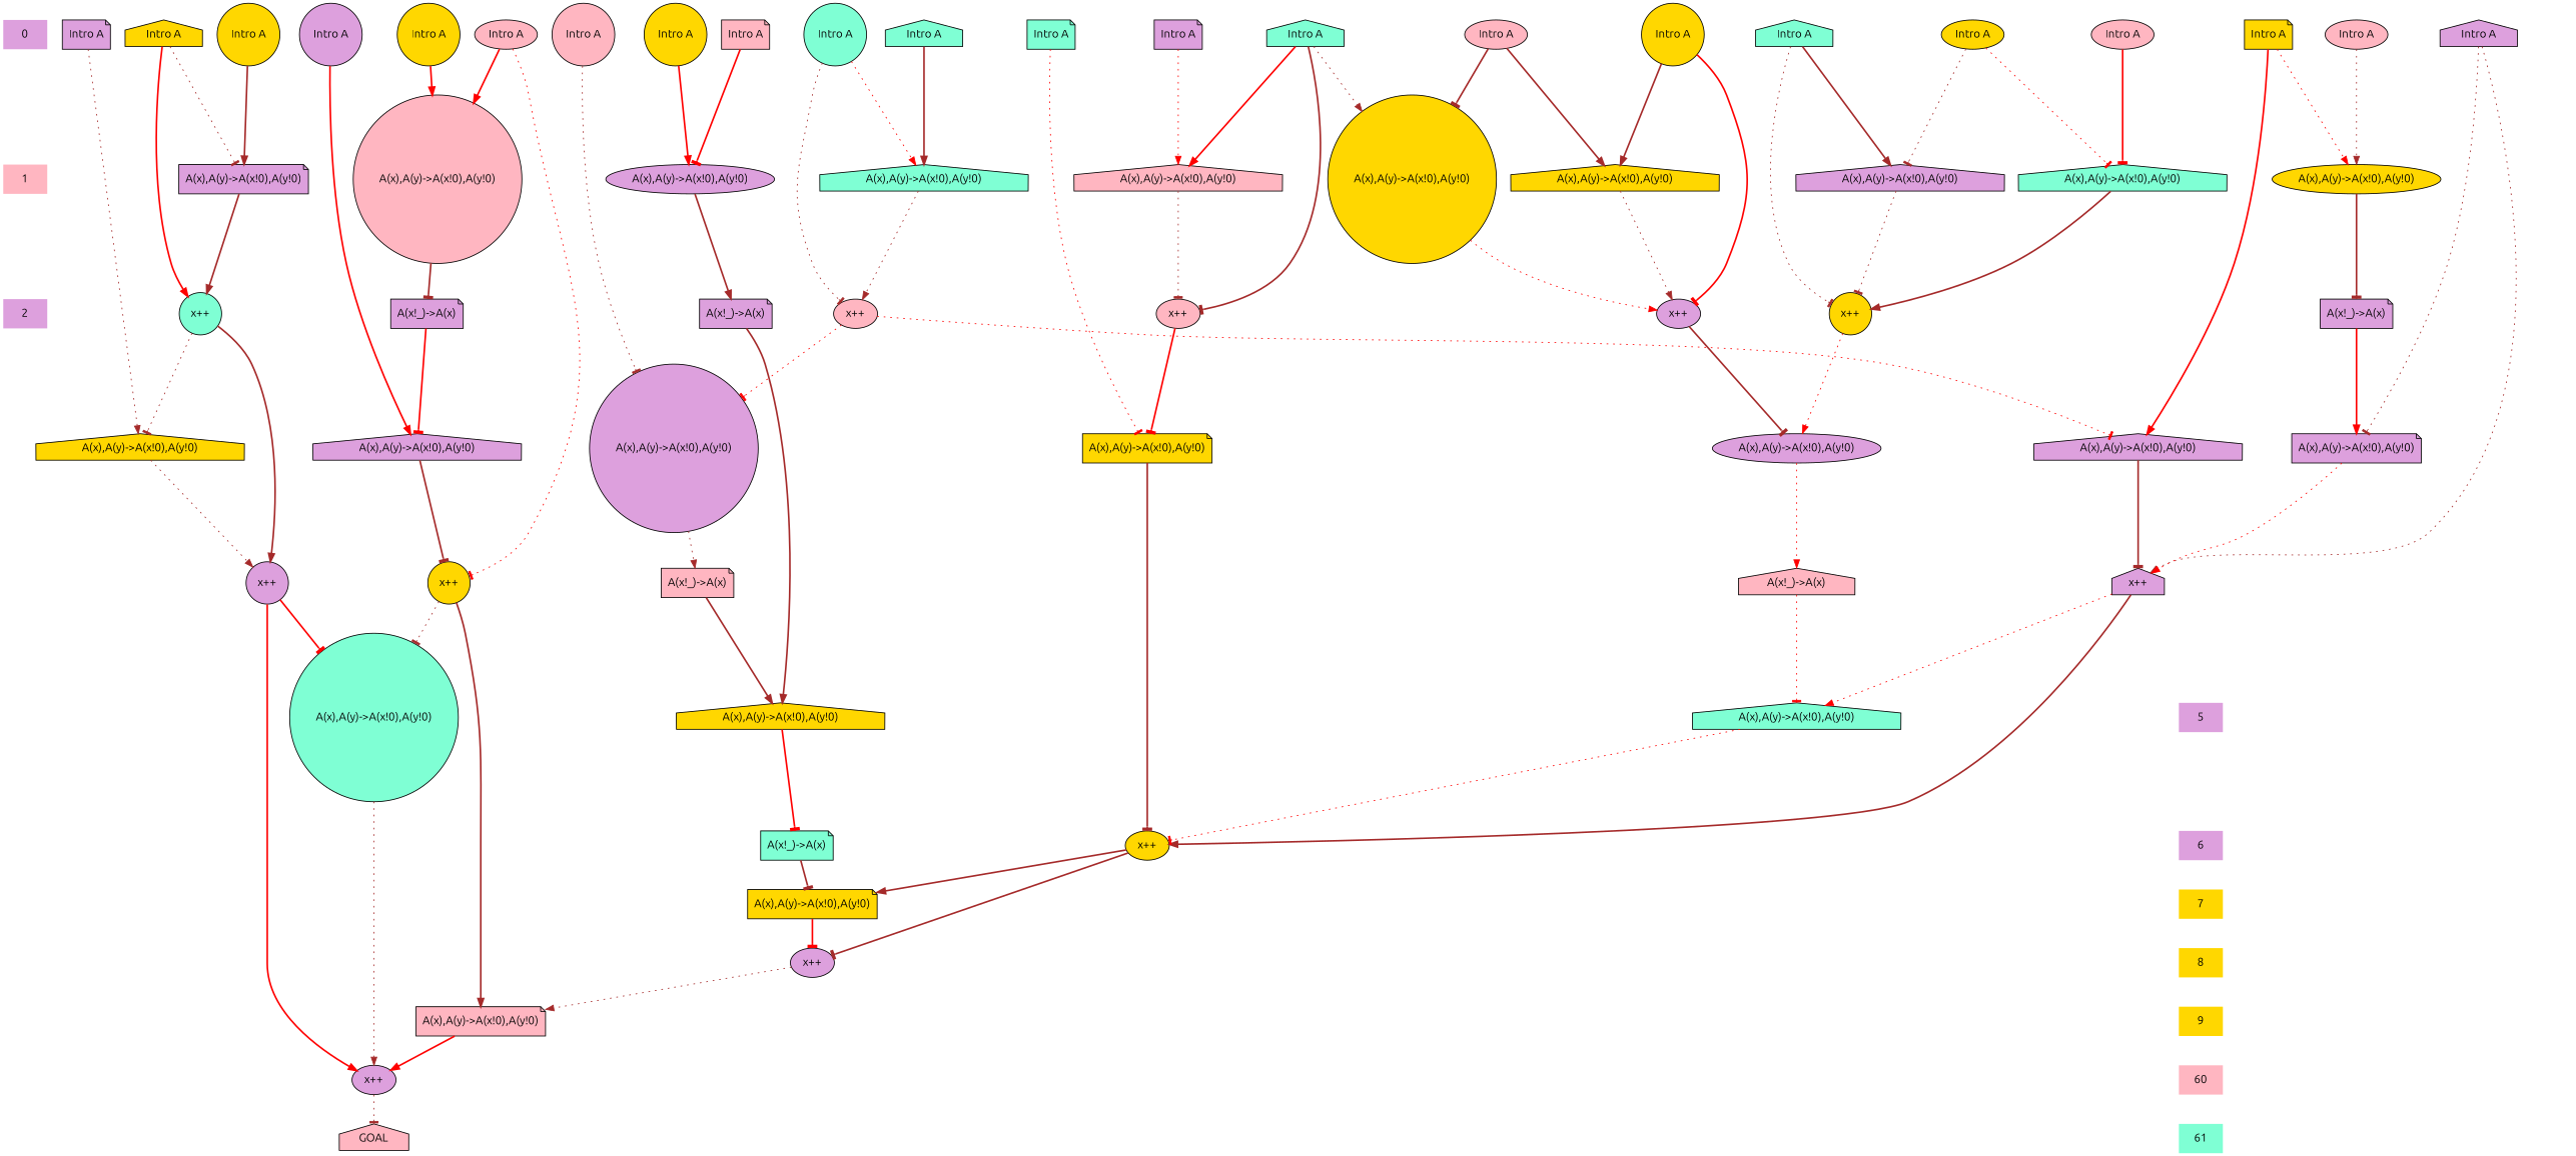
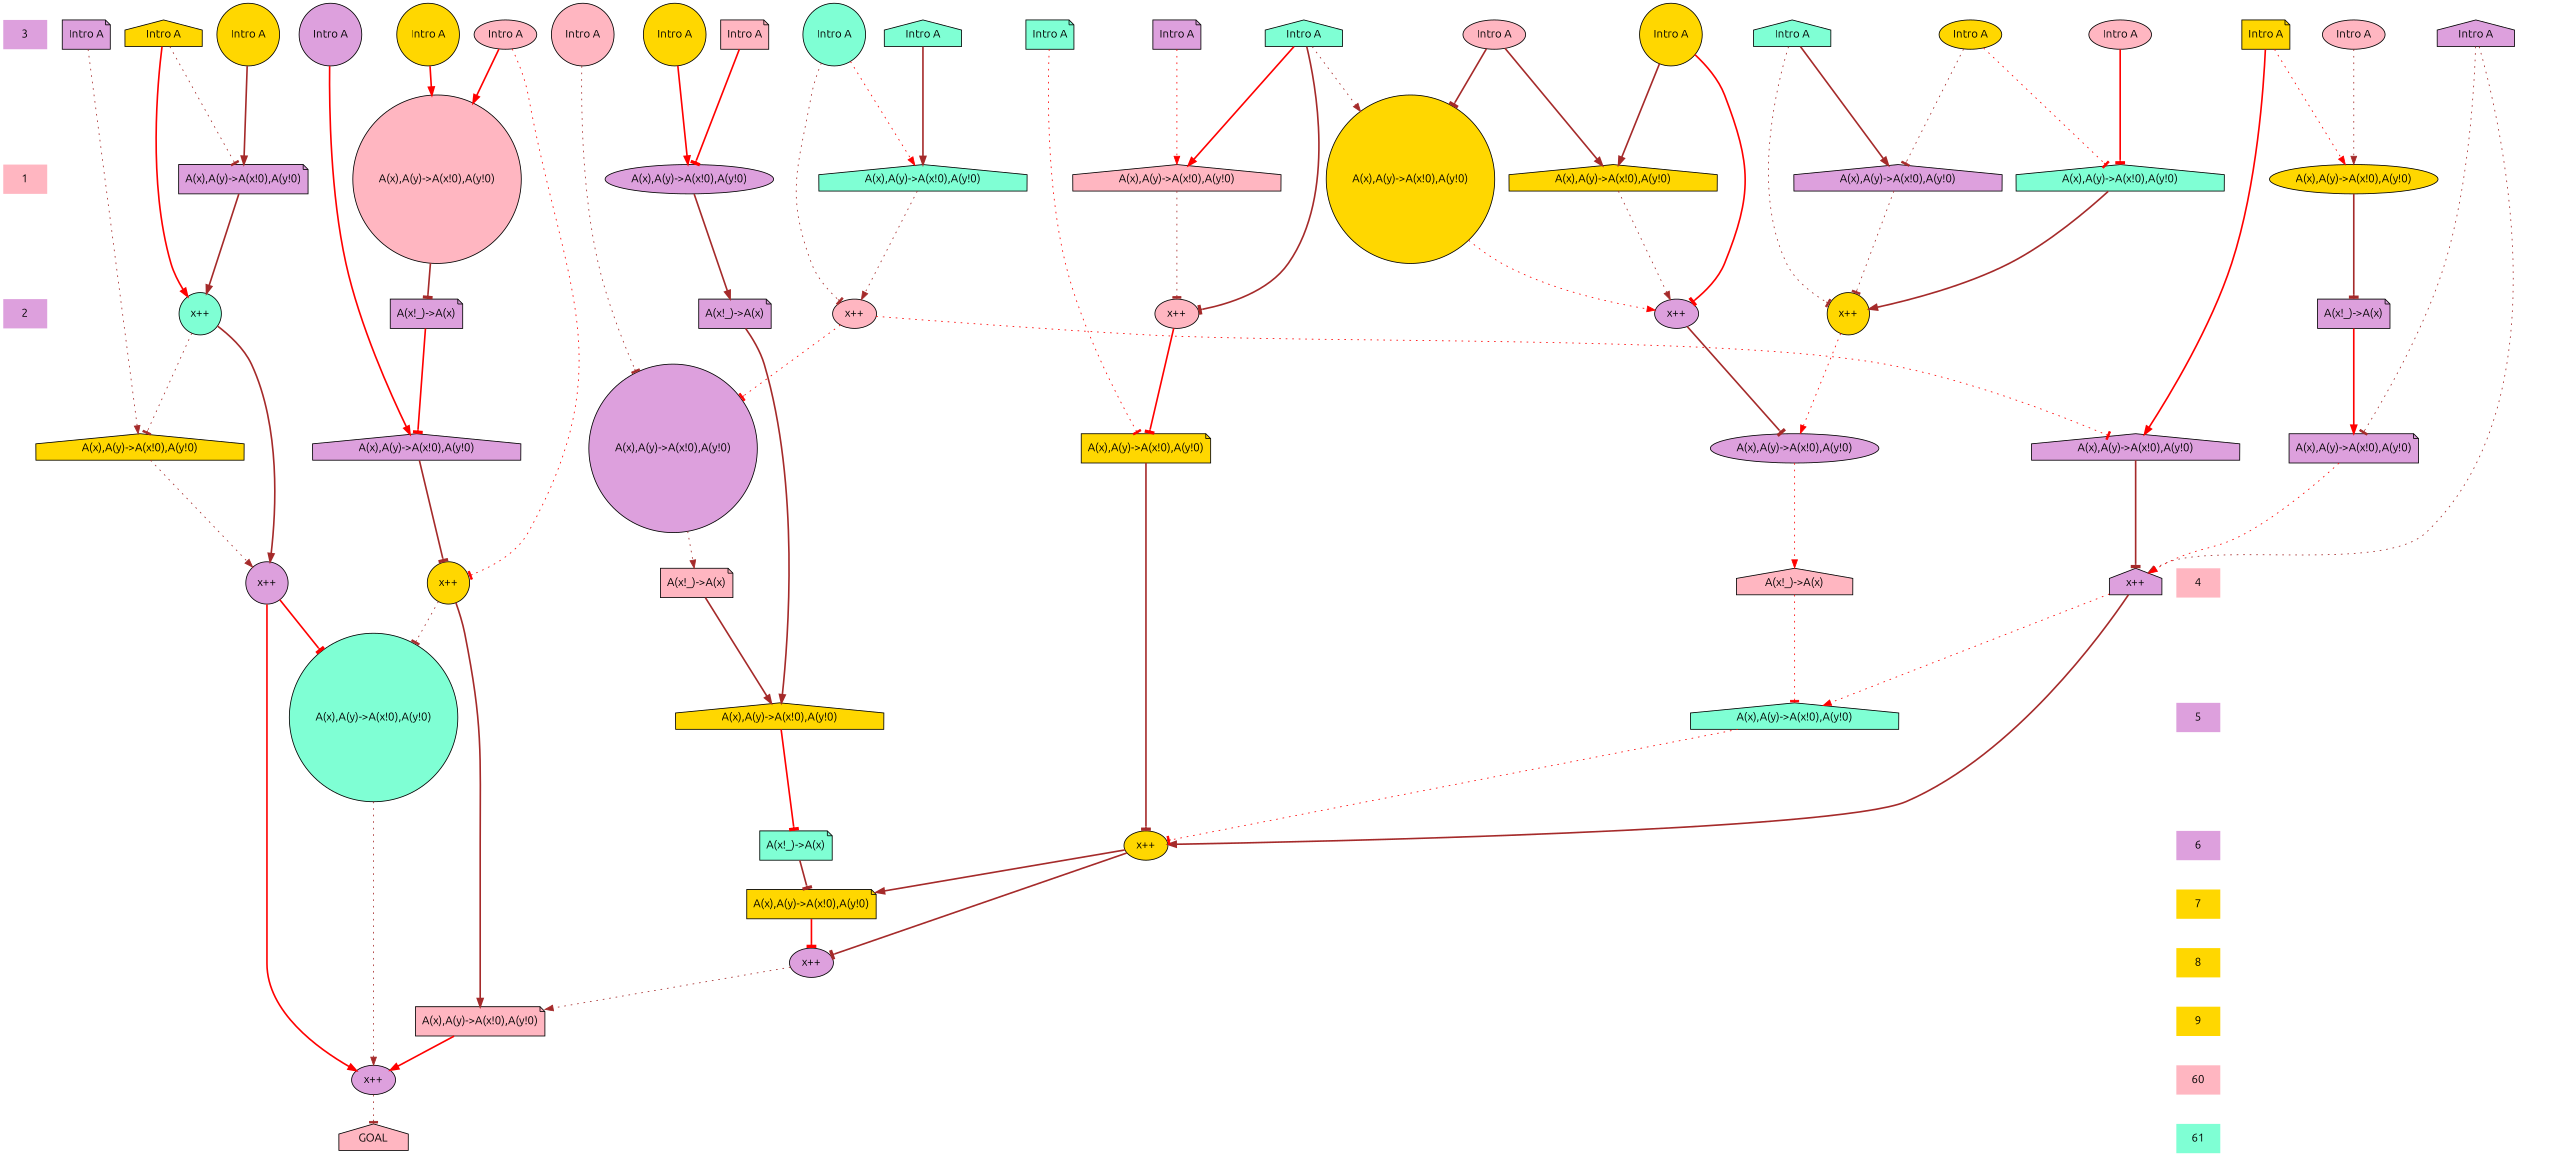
  digraph {
    fontname=Ubuntu
    ranksep=.5
    node [fillcolor=plum fontname=Ubuntu shape=house style=filled]
    edge [fontname=Ubuntu style=bold arrowhead=normal color=brown]
-   0 [shape=plaintext]
+   0 [shape=plaintext label=3]
    n2 [fillcolor=aquamarine label="Intro A" shape=note]
    n3 [label="Intro A"]
    n4 [fillcolor=lightpink label="Intro A" shape=ellipse]
    n5 [fillcolor=gold label="Intro A" shape=circle]
    n6 [fillcolor=gold label="Intro A" shape=circle]
    n7 [label="Intro A" shape=note]
    n8 [fillcolor=lightpink label="Intro A" shape=ellipse]
    n9 [fillcolor=aquamarine label="Intro A"]
    n10 [fillcolor=lightpink label="Intro A" shape=ellipse]
    n11 [fillcolor=gold label="Intro A" shape=note]
    n12 [fillcolor=gold label="Intro A" shape=circle]
    n13 [fillcolor=lightpink label="Intro A" shape=circle]
    n14 [fillcolor=aquamarine label="Intro A"]
    n15 [label="Intro A" shape=circle]
    n16 [fillcolor=aquamarine label="Intro A"]
    n17 [fillcolor=gold label="Intro A"]
    n18 [fillcolor=lightpink label="Intro A" shape=note]
    n19 [fillcolor=gold label="Intro A" shape=ellipse]
    n20 [fillcolor=gold label="Intro A" shape=circle]
    n21 [label="Intro A" shape=note]
    n22 [fillcolor=lightpink label="Intro A" shape=ellipse]
    n23 [fillcolor=aquamarine label="Intro A" shape=circle]
    1 [fillcolor=lightpink shape=plaintext]
    n25 [label="A(x),A(y)->A(x!0),A(y!0)" shape=note]
    n26 [fillcolor=gold label="A(x),A(y)->A(x!0),A(y!0)" shape=circle]
    n27 [fillcolor=gold label="A(x),A(y)->A(x!0),A(y!0)"]
    n28 [label="A(x),A(y)->A(x!0),A(y!0)"]
    n29 [fillcolor=lightpink label="A(x),A(y)->A(x!0),A(y!0)"]
    n30 [fillcolor=aquamarine label="A(x),A(y)->A(x!0),A(y!0)"]
    n31 [fillcolor=gold label="A(x),A(y)->A(x!0),A(y!0)" shape=ellipse]
    n32 [fillcolor=lightpink label="A(x),A(y)->A(x!0),A(y!0)" shape=circle]
    n33 [fillcolor=aquamarine label="A(x),A(y)->A(x!0),A(y!0)"]
    n34 [label="A(x),A(y)->A(x!0),A(y!0)" shape=ellipse]
    2 [shape=plaintext]
    n36 [fillcolor=aquamarine label="x++" shape=circle]
    n37 [label="x++" shape=ellipse]
    n38 [fillcolor=gold label="x++" shape=circle]
    n39 [label="A(x!_)->A(x)" shape=note]
    n40 [fillcolor=lightpink label="x++" shape=ellipse]
    n41 [label="A(x!_)->A(x)" shape=note]
    n42 [label="A(x!_)->A(x)" shape=note]
    n43 [fillcolor=lightpink label="x++" shape=ellipse]
    n44 [label="A(x),A(y)->A(x!0),A(y!0)" shape=ellipse]
    n45 [label="A(x),A(y)->A(x!0),A(y!0)" shape=circle]
    n46 [label="A(x),A(y)->A(x!0),A(y!0)" shape=note]
    n47 [label="A(x),A(y)->A(x!0),A(y!0)"]
    n48 [fillcolor=gold label="A(x),A(y)->A(x!0),A(y!0)"]
    n49 [fillcolor=gold label="A(x),A(y)->A(x!0),A(y!0)" shape=note]
    n50 [label="A(x),A(y)->A(x!0),A(y!0)"]
+   4 [fillcolor=lightpink shape=plaintext]
    n52 [fillcolor=lightpink label="A(x!_)->A(x)"]
    n53 [label="x++"]
    n54 [fillcolor=lightpink label="A(x!_)->A(x)" shape=note]
    n55 [label="x++" shape=circle]
    n56 [fillcolor=gold label="x++" shape=circle]
    5 [shape=plaintext]
    n58 [fillcolor=gold label="A(x),A(y)->A(x!0),A(y!0)"]
    n59 [fillcolor=aquamarine label="A(x),A(y)->A(x!0),A(y!0)"]
    n60 [fillcolor=aquamarine label="A(x),A(y)->A(x!0),A(y!0)" shape=circle]
    6 [shape=plaintext]
    n62 [fillcolor=aquamarine label="A(x!_)->A(x)" shape=note]
    n63 [fillcolor=gold label="x++" shape=ellipse]
    7 [fillcolor=gold shape=plaintext]
    n65 [fillcolor=gold label="A(x),A(y)->A(x!0),A(y!0)" shape=note]
    8 [fillcolor=gold shape=plaintext]
    n67 [label="x++" shape=ellipse]
    9 [fillcolor=gold shape=plaintext]
    n69 [fillcolor=lightpink label="A(x),A(y)->A(x!0),A(y!0)" shape=note]
    n70 [fillcolor=lightpink label=60 shape=plaintext]
    n71 [label="x++" shape=ellipse]
    n72 [fillcolor=aquamarine label=61 shape=plaintext]
    n73 [fillcolor=lightpink label=GOAL]
    subgraph sub_1 {
      rank=same
      0
      n2
      n3
      n4
      n5
      n6
      n7
      n8
      n9
      n10
      n11
      n12
      n13
      n14
      n15
      n16
      n17
      n18
      n19
      n20
      n21
      n22
      n23
    }
    subgraph sub_2 {
      rank=same
      1
      n25
      n26
      n27
      n28
      n29
      n30
      n31
      n32
      n33
      n34
    }
    subgraph sub_3 {
      rank=same
      2
      n36
      n37
      n38
      n39
      n40
      n41
      n42
      n43
    }
    subgraph sub_4 {
      rank=same
      n44
      n45
      n46
      n47
      n48
      n49
      n50
    }
    subgraph sub_5 {
      rank=same
+     4
      n52
      n53
      n54
      n55
      n56
    }
    subgraph sub_6 {
      rank=same
      5
      n58
      n59
      n60
    }
    subgraph sub_7 {
      rank=same
      6
      n62
      n63
    }
    subgraph sub_8 {
      rank=same
      7
      n65
    }
    subgraph sub_9 {
      rank=same
      8
      n67
    }
    subgraph sub_10 {
      rank=same
      9
      n69
    }
    subgraph sub_11 {
      rank=same
      n70
      n71
    }
    subgraph sub_12 {
      rank=same
      n72
      n73
    }
    0 -> 1 [style=invis arrowhead="" color=""]
    n2 -> n49 [arrowhead=tee color=red style=dotted]
    n3 -> n46 [arrowhead=tee style=dotted]
    n3 -> n53 [style=dotted]
    n4 -> n26 [arrowhead=tee]
    n4 -> n27
    n5 -> n34 [color=red]
    n6 -> n27
    n6 -> n37 [arrowhead=tee color=red]
    n7 -> n48 [style=dotted]
    n8 -> n30 [arrowhead=tee color=red]
    n9 -> n26 [style=dotted]
    n9 -> n29 [color=red]
    n9 -> n43 [arrowhead=tee]
    n10 -> n32 [color=red]
    n10 -> n56 [arrowhead=tee color=red style=dotted]
    n11 -> n31 [color=red style=dotted]
    n11 -> n47 [color=red]
    n12 -> n25
    n13 -> n45 [arrowhead=tee style=dotted]
    n14 -> n33
    n15 -> n50 [color=red]
    n16 -> n28
    n16 -> n38 [arrowhead=tee style=dotted]
    n17 -> n25 [arrowhead=tee style=dotted]
    n17 -> n36 [color=red]
    n18 -> n34 [arrowhead=tee color=red]
    n19 -> n28 [arrowhead=tee style=dotted]
    n19 -> n30 [arrowhead=tee color=red style=dotted]
    n20 -> n32 [color=red]
    n21 -> n29 [color=red style=dotted]
    n22 -> n31 [style=dotted]
    n23 -> n33 [color=red style=dotted]
    n23 -> n40 [arrowhead=tee style=dotted]
    1 -> 2 [style=invis arrowhead="" color=""]
    n25 -> n36
    n26 -> n37 [color=red style=dotted]
    n27 -> n37 [style=dotted]
    n28 -> n38 [arrowhead=tee style=dotted]
    n29 -> n43 [arrowhead=tee style=dotted]
    n30 -> n38
    n31 -> n39 [arrowhead=tee]
    n32 -> n41 [arrowhead=tee]
    n33 -> n40 [style=dotted]
    n34 -> n42
    n36 -> n48 [arrowhead=tee style=dotted]
    n36 -> n55
    n37 -> n44 [arrowhead=tee]
    n38 -> n44 [color=red style=dotted]
    n39 -> n46 [color=red]
    n40 -> n45 [arrowhead=tee color=red style=dotted]
    n40 -> n47 [arrowhead=tee color=red style=dotted]
    n41 -> n50 [arrowhead=tee color=red]
    n42 -> n58
    n43 -> n49 [arrowhead=tee color=red]
    n44 -> n52 [color=red style=dotted]
    n45 -> n54 [style=dotted]
    n46 -> n53 [color=red style=dotted]
    n47 -> n53 [arrowhead=tee]
    n48 -> n55 [style=dotted]
    n49 -> n63 [arrowhead=tee]
    n50 -> n56 [arrowhead=tee]
+   4 -> 5 [style=invis arrowhead="" color=""]
    n52 -> n59 [arrowhead=tee color=red style=dotted]
    n53 -> n59 [color=red style=dotted]
    n53 -> n63
    n54 -> n58
    n55 -> n60 [arrowhead=tee color=red]
    n55 -> n71 [color=red]
    n56 -> n60 [arrowhead=tee style=dotted]
    n56 -> n69
    5 -> 6 [style=invis arrowhead="" color=""]
    n58 -> n62 [arrowhead=tee color=red]
    n59 -> n63 [arrowhead=tee color=red style=dotted]
    n60 -> n71 [style=dotted]
    6 -> 7 [style=invis arrowhead="" color=""]
    n62 -> n65 [arrowhead=tee]
    n63 -> n65
    n63 -> n67 [arrowhead=tee]
    7 -> 8 [style=invis arrowhead="" color=""]
    n65 -> n67 [arrowhead=tee color=red]
    8 -> 9 [style=invis arrowhead="" color=""]
    n67 -> n69 [style=dotted]
    9 -> n70 [style=invis arrowhead="" color=""]
    n69 -> n71 [color=red]
    n70 -> n72 [style=invis arrowhead="" color=""]
    n71 -> n73 [arrowhead=tee style=dotted]
  }
